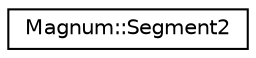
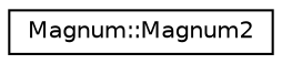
  digraph {
    rankdir=LR
-   n1 [color=black fillcolor=white fontname=Helvetica fontsize=10 height=0.2 label="Magnum::Segment2" shape=record style=filled width=0.4]
+   n1 [color=black fillcolor=white fontname=Helvetica fontsize=10 height=0.2 label="Magnum::Magnum2" shape=record style=filled width=0.4]
  }
